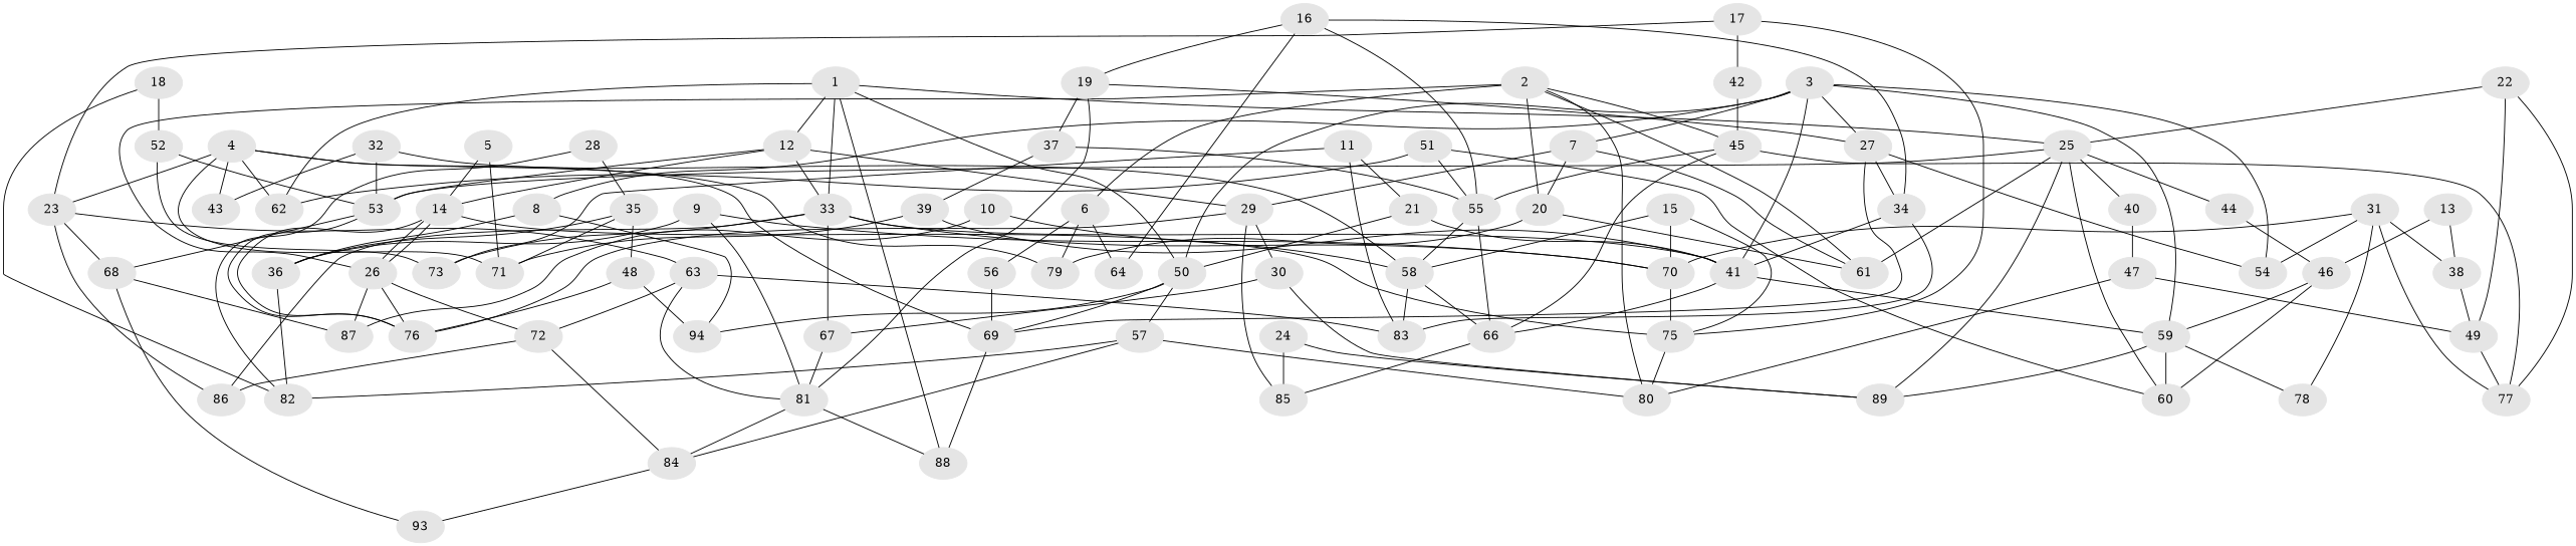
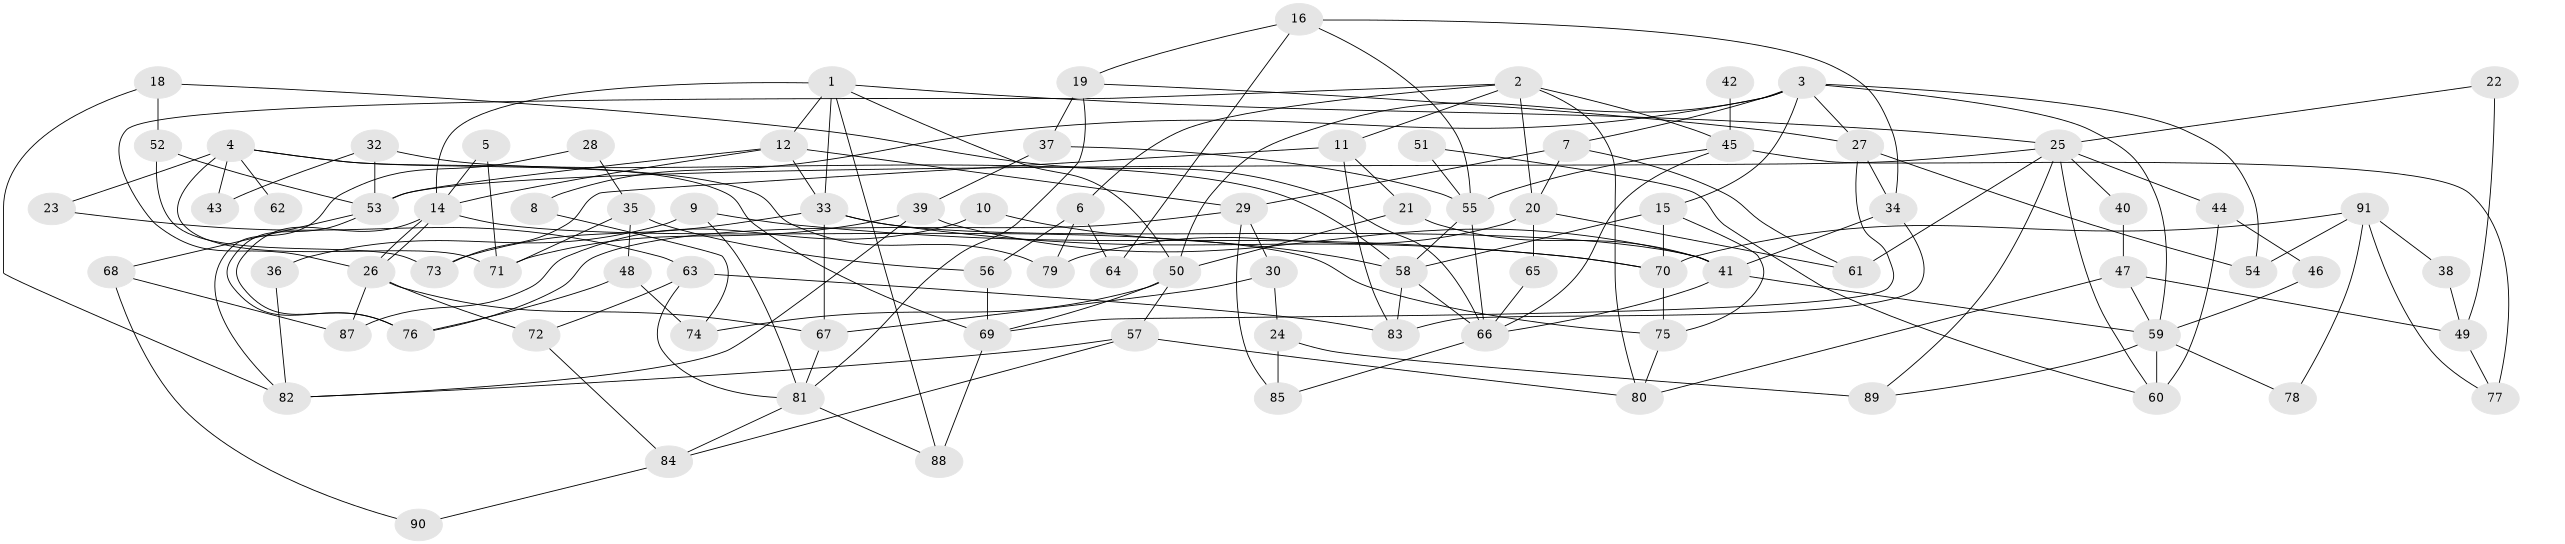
  graph {
    fontname="DejaVu Serif"
    node [color=gray90 fontname="DejaVu Serif" style=filled]
    edge [fontname="DejaVu Serif"]
    1
    12
    25
    33
    50
    62
    88
    14
    29
    53
    61
    89
    40
    44
    60
    70
    73
    41
-   86
    67
    69
-   74 [label=94]
+   74
    57
    2
    6
    11
    20
    26
    45
    80
    79
    56
    64
    21
    83
+   65
    87
    72
    55
    66
    77
    3
    7
    8
    15
    27
    54
    59
    36
    58
    75
    34
    78
    4
    23
    43
    71
    63
    68
    5
    76
    85
    30
    82
    9
    81
    84
    10
-   13
    38
    46
    49
    16
    19
    37
-   17
    42
    18
    52
    39
    22
-   90 [label=93]
+   90
    24
    47
    28
    35
    48
-   31
+   31 [label=91]
    32
    51
    1 -- 12
    1 -- 25
    1 -- 33
    1 -- 50
-   1 -- 62
+   1 -- 14
    1 -- 88
    12 -- 33
    12 -- 14
    12 -- 29
    12 -- 53
    25 -- 53
    25 -- 61
    25 -- 89
    25 -- 40
    25 -- 44
    25 -- 60
    33 -- 70
    33 -- 73
    33 -- 41
-   33 -- 86
    33 -- 67
    50 -- 69
    50 -- 74
    50 -- 57
    14 -- 26
    14 -- 26
    14 -- 75
    14 -- 76
    29 -- 76
    29 -- 85
    29 -- 30
    53 -- 68
    53 -- 76
    40 -- 47
-   46 -- 60
+   44 -- 60
    44 -- 46
    70 -- 75
    41 -- 66
    41 -- 59
    67 -- 81
    69 -- 88
    57 -- 80
    57 -- 82
    57 -- 84
    2 -- 6
-   2 -- 61
+   2 -- 11
    2 -- 20
    2 -- 26
    2 -- 45
    2 -- 80
    6 -- 79
    6 -- 56
    6 -- 64
    11 -- 73
    11 -- 21
    11 -- 83
    20 -- 61
    20 -- 79
-   26 -- 76
+   20 -- 65
+   26 -- 67
    26 -- 87
    26 -- 72
    45 -- 55
    45 -- 66
    45 -- 77
    56 -- 69
    21 -- 50
    21 -- 41
-   72 -- 86
+   65 -- 66
    72 -- 84
    55 -- 66
    55 -- 58
    66 -- 85
    3 -- 50
    3 -- 7
    3 -- 8
-   3 -- 41
+   3 -- 15
    3 -- 27
    3 -- 54
    3 -- 59
    7 -- 29
    7 -- 61
    7 -- 20
    8 -- 74
-   8 -- 36
    15 -- 70
    15 -- 58
    15 -- 75
    27 -- 69
    27 -- 54
    27 -- 34
    59 -- 89
    59 -- 60
    59 -- 78
    36 -- 82
    58 -- 83
    58 -- 66
    75 -- 80
    34 -- 41
    34 -- 83
    4 -- 62
    4 -- 69
    4 -- 79
    4 -- 23
    4 -- 43
    4 -- 71
-   23 -- 86
    23 -- 63
-   23 -- 68
    63 -- 83
    63 -- 72
    63 -- 81
    68 -- 87
    68 -- 90
    5 -- 14
    5 -- 71
-   30 -- 89
+   30 -- 24
    30 -- 67
    9 -- 70
    9 -- 36
    9 -- 81
    81 -- 88
    81 -- 84
    84 -- 90
    10 -- 87
    10 -- 58
-   13 -- 38
-   13 -- 46
    38 -- 49
    46 -- 59
    49 -- 77
    16 -- 64
    16 -- 55
    16 -- 34
    16 -- 19
    19 -- 27
    19 -- 81
    19 -- 37
    37 -- 55
    37 -- 39
-   17 -- 75
-   17 -- 23
-   17 -- 42
    42 -- 45
+   18 -- 66
    18 -- 82
    18 -- 52
    52 -- 53
    52 -- 73
    39 -- 41
    39 -- 71
+   39 -- 82
    22 -- 25
-   22 -- 77
    22 -- 49
    24 -- 89
    24 -- 85
    47 -- 80
+   47 -- 59
    47 -- 49
    28 -- 82
    28 -- 35
-   35 -- 36
+   35 -- 56
    35 -- 71
    35 -- 48
    48 -- 74
    48 -- 76
    31 -- 70
    31 -- 77
    31 -- 54
    31 -- 78
    31 -- 38
    32 -- 53
    32 -- 58
    32 -- 43
-   51 -- 62
    51 -- 60
    51 -- 55
  }
